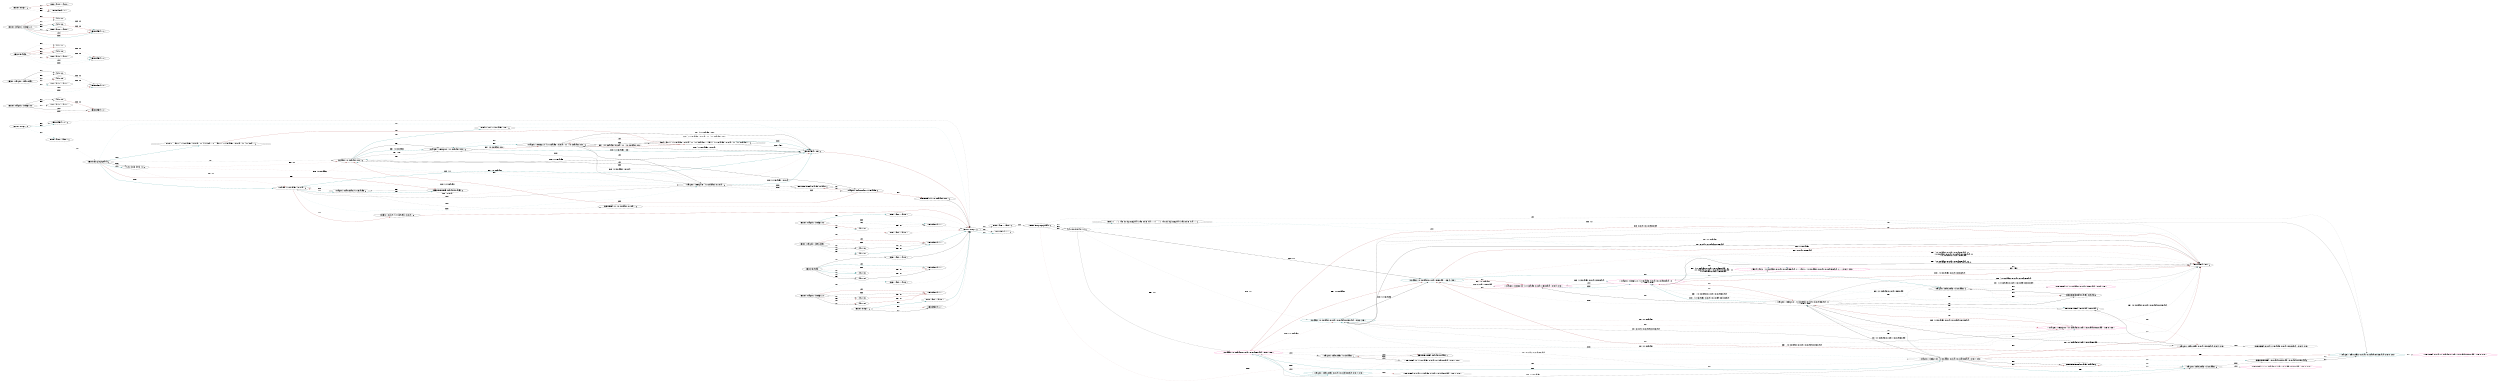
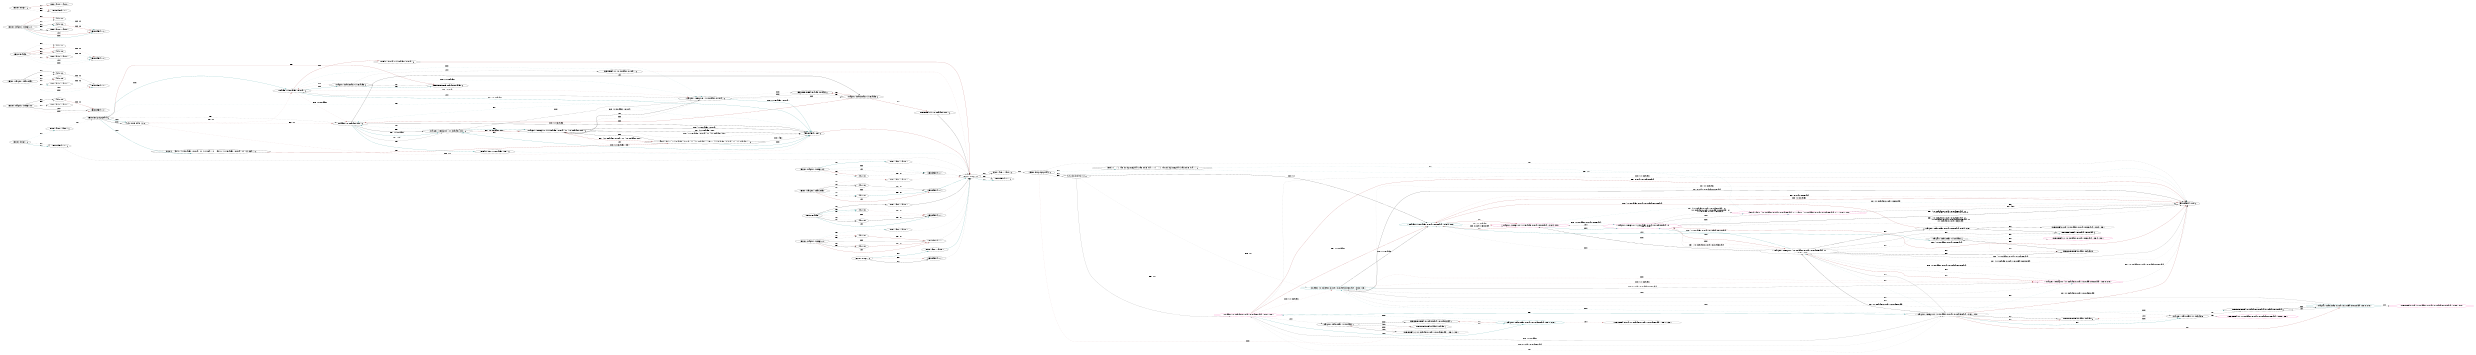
  digraph {
    fontname="DejaVu Sans Mono"
    rankdir=LR
    node [fontname="DejaVu Sans Mono"]
    edge [color=black fontname="DejaVu Sans Mono" style=solid]
    n1 [label=<(METHOD,&lt;global&gt;)<SUB>1</SUB>>]
    n2 [label=<(BLOCK,&lt;empty&gt;,&lt;empty&gt;)<SUB>1</SUB>>]
    n3 [label=<(METHOD_RETURN,ANY)<SUB>1</SUB>>]
    n4 [label=<(METHOD,IsTranslatableURL)<SUB>1</SUB>>]
    n5 [label=<(METHOD,&lt;global&gt;)<SUB>1</SUB>>]
    n6 [label=<(PARAM,const GURL&amp; url)<SUB>1</SUB>>]
    n7 [label=<(BLOCK,{   return !url.SchemeIs(&quot;chrome&quot;) &amp;&amp; !url.Sche...,{   return !url.SchemeIs(&quot;chrome&quot;) &amp;&amp; !url.Sche...)<SUB>1</SUB>>]
    n8 [label=<(SchemeIs,url.SchemeIs(&quot;chrome&quot;))<SUB>2</SUB>>]
    n9 [label=<(FIELD_IDENTIFIER,SchemeIs,SchemeIs)<SUB>2</SUB>>]
    n10 [label=<(SchemeIs,url.SchemeIs(&quot;ftp&quot;))<SUB>2</SUB>>]
    n11 [label=<(METHOD_RETURN,bool)<SUB>1</SUB>>]
    n12 [label=<(RETURN,return !url.SchemeIs(&quot;chrome&quot;) &amp;&amp; !url.SchemeIs...,return !url.SchemeIs(&quot;chrome&quot;) &amp;&amp; !url.SchemeIs...)<SUB>2</SUB>>]
    n13 [label=<(&lt;operator&gt;.logicalNot,!url.SchemeIs(&quot;chrome&quot;))<SUB>2</SUB>>]
    n14 [label=<(&lt;operator&gt;.fieldAccess,url.SchemeIs)<SUB>2</SUB>>]
    n15 [label=<(LITERAL,&quot;chrome&quot;,url.SchemeIs(&quot;chrome&quot;))<SUB>2</SUB>>]
    n16 [label=<(&lt;operator&gt;.logicalNot,!url.SchemeIs(&quot;ftp&quot;))<SUB>2</SUB>>]
    n17 [label=<(&lt;operator&gt;.fieldAccess,url.SchemeIs)<SUB>2</SUB>>]
    n18 [label=<(LITERAL,&quot;ftp&quot;,url.SchemeIs(&quot;ftp&quot;))<SUB>2</SUB>>]
    n19 [label=<(&lt;operator&gt;.logicalAnd,!url.SchemeIs(&quot;chrome&quot;) &amp;&amp; !url.SchemeIs(&quot;ftp&quot;))<SUB>2</SUB>>]
    n20 [label=<(FIELD_IDENTIFIER,SchemeIs,SchemeIs)<SUB>2</SUB>>]
    n21 [label=<(IDENTIFIER,url,url.SchemeIs(&quot;ftp&quot;))<SUB>2</SUB>>]
    n22 [label=<(IDENTIFIER,url,url.SchemeIs(&quot;chrome&quot;))<SUB>2</SUB>>]
    n23 [label=<(BLOCK,&lt;empty&gt;,&lt;empty&gt;)<SUB>1</SUB>>]
    n24 [label=<(METHOD_RETURN,ANY)<SUB>1</SUB>>]
    n25 [label=<(METHOD,&lt;operator&gt;.logicalNot)>]
    n26 [label=<(PARAM,p1)>]
    n27 [label=<(BLOCK,&lt;empty&gt;,&lt;empty&gt;)>]
    n28 [label=<(METHOD_RETURN,ANY)>]
    n29 [label=<(METHOD,&lt;operator&gt;.fieldAccess)>]
    n30 [label=<(PARAM,p1)>]
    n31 [label=<(PARAM,p2)>]
    n32 [label=<(BLOCK,&lt;empty&gt;,&lt;empty&gt;)>]
    n33 [label=<(METHOD_RETURN,ANY)>]
    n34 [label=<(METHOD,SchemeIs)>]
    n35 [label=<(PARAM,p1)>]
    n36 [label=<(PARAM,p2)>]
    n37 [label=<(BLOCK,&lt;empty&gt;,&lt;empty&gt;)>]
    n38 [label=<(METHOD_RETURN,ANY)>]
    n39 [label=<(METHOD,&lt;operator&gt;.logicalAnd)>]
    n40 [label=<(PARAM,p1)>]
    n41 [label=<(PARAM,p2)>]
    n42 [label=<(BLOCK,&lt;empty&gt;,&lt;empty&gt;)>]
    n43 [label=<(METHOD_RETURN,ANY)>]
    n44 [label=<(METHOD,&lt;global&gt;)<SUB>1</SUB>>]
    n45 [label=<(BLOCK,&lt;empty&gt;,&lt;empty&gt;)>]
    n46 [label=<(METHOD_RETURN,ANY)>]
    n47 [label=<(METHOD,IsTranslatableURL)<SUB>1</SUB>>]
    n48 [label=<(PARAM,const GURL&amp; url)<SUB>1</SUB>>]
    n49 [label=<(BLOCK,{   // A URLs is translatable unless it is one ...,{   // A URLs is translatable unless it is one ...)<SUB>1</SUB>>]
    n50 [label=<(FIELD_IDENTIFIER,SchemeIs,SchemeIs)<SUB>7</SUB>>]
    n51 [label=<(METHOD_RETURN,bool)<SUB>1</SUB>>]
    n52 [color=deeppink label="<(SchemeIs,url.SchemeIs(chrome::kChromeUIScheme))<SUB>7</SUB>>"]
    n53 [color=teal label="<(SchemeIs,url.SchemeIs(chrome::kChromeDevToolsScheme))<SUB>8</SUB>>"]
    n54 [color=teal label="<(SchemeIs,url.SchemeIs(chrome::kFtpScheme))<SUB>9</SUB>>"]
    n55 [color=deeppink label="<(RETURN,return !url.SchemeIs(chrome::kChromeUIScheme) &amp;...,return !url.SchemeIs(chrome::kChromeUIScheme) &amp;...)<SUB>7</SUB>>"]
    n56 [label=<(&lt;operator&gt;.fieldAccess,url.SchemeIs)<SUB>7</SUB>>]
    n57 [color=gray40 label="<(&lt;operator&gt;.logicalNot,!url.SchemeIs(chrome::kChromeUIScheme))<SUB>7</SUB>>"]
    n58 [color=teal label="<(&lt;operator&gt;.fieldAccess,chrome::kChromeUIScheme)<SUB>7</SUB>>"]
    n59 [color=deeppink label="<(&lt;operator&gt;.logicalNot,!url.SchemeIs(chrome::kChromeDevToolsScheme))<SUB>8</SUB>>"]
    n60 [label=<(&lt;operator&gt;.fieldAccess,url.SchemeIs)<SUB>8</SUB>>]
    n61 [color=teal label="<(&lt;operator&gt;.fieldAccess,chrome::kChromeDevToolsScheme)<SUB>8</SUB>>"]
    n62 [color=deeppink label="<(&lt;operator&gt;.logicalNot,!url.SchemeIs(chrome::kFtpScheme))<SUB>9</SUB>>"]
    n63 [label=<(&lt;operator&gt;.fieldAccess,url.SchemeIs)<SUB>9</SUB>>]
    n64 [color=deeppink label="<(&lt;operator&gt;.logicalAnd,!url.SchemeIs(chrome::kChromeUIScheme) &amp;&amp;\n     ...)<SUB>7</SUB>>"]
    n65 [color=gray40 label="<(&lt;operator&gt;.logicalAnd,!url.SchemeIs(chrome::kChromeUIScheme) &amp;&amp;\n     ...)<SUB>7</SUB>>"]
    n66 [label=<(FIELD_IDENTIFIER,SchemeIs,SchemeIs)<SUB>9</SUB>>]
    n67 [color=gray40 label="<(&lt;operator&gt;.fieldAccess,chrome::kFtpScheme)<SUB>9</SUB>>"]
    n68 [label=<(FIELD_IDENTIFIER,kFtpScheme,kFtpScheme)<SUB>9</SUB>>]
    n69 [label=<(FIELD_IDENTIFIER,SchemeIs,SchemeIs)<SUB>8</SUB>>]
    n70 [label=<(FIELD_IDENTIFIER,kChromeDevToolsScheme,kChromeDevToolsScheme)<SUB>8</SUB>>]
    n71 [color=deeppink label="<(IDENTIFIER,url,url.SchemeIs(chrome::kFtpScheme))<SUB>9</SUB>>"]
    n72 [color=gray40 label="<(IDENTIFIER,chrome,url.SchemeIs(chrome::kFtpScheme))<SUB>9</SUB>>"]
    n73 [color=deeppink label="<(IDENTIFIER,url,url.SchemeIs(chrome::kChromeDevToolsScheme))<SUB>8</SUB>>"]
    n74 [color=deeppink label="<(IDENTIFIER,chrome,url.SchemeIs(chrome::kChromeDevToolsScheme))<SUB>8</SUB>>"]
    n75 [color=gray40 label="<(IDENTIFIER,url,url.SchemeIs(chrome::kChromeUIScheme))<SUB>7</SUB>>"]
+   n76 [label=<(FIELD_IDENTIFIER,kChromeUIScheme,kChromeUIScheme)<SUB>7</SUB>>]
    n77 [color=gray40 label="<(IDENTIFIER,chrome,url.SchemeIs(chrome::kChromeUIScheme))<SUB>7</SUB>>"]
    n78 [label=<(METHOD,&lt;operator&gt;.logicalNot)>]
    n79 [label=<(PARAM,p1)>]
    n80 [label=<(BLOCK,&lt;empty&gt;,&lt;empty&gt;)>]
    n81 [label=<(METHOD_RETURN,ANY)>]
    n82 [label=<(METHOD,&lt;operator&gt;.fieldAccess)>]
    n83 [label=<(PARAM,p1)>]
    n84 [label=<(PARAM,p2)>]
    n85 [label=<(BLOCK,&lt;empty&gt;,&lt;empty&gt;)>]
    n86 [label=<(METHOD_RETURN,ANY)>]
    n87 [label=<(METHOD,SchemeIs)>]
    n88 [label=<(PARAM,p1)>]
    n89 [label=<(PARAM,p2)>]
    n90 [label=<(BLOCK,&lt;empty&gt;,&lt;empty&gt;)>]
    n91 [label=<(METHOD_RETURN,ANY)>]
    n92 [label=<(METHOD,&lt;operator&gt;.logicalAnd)>]
    n93 [label=<(PARAM,p1)>]
    n94 [label=<(PARAM,p2)>]
    n95 [label=<(BLOCK,&lt;empty&gt;,&lt;empty&gt;)>]
    n96 [label=<(METHOD_RETURN,ANY)>]
    n97 [label=<(METHOD,&lt;global&gt;)<SUB>1</SUB>>]
    n98 [label=<(BLOCK,&lt;empty&gt;,&lt;empty&gt;)>]
    n99 [label=<(METHOD_RETURN,ANY)>]
    n1 -> n2 [color=teal label="AST: " style=dotted]
    n1 -> n3 [color=teal label="AST: "]
    n1 -> n3 [label="CFG: " style=dotted]
    n2 -> n4 [color=gray40 label="AST: " style=dotted]
    n3 -> n5 [style=dotted]
    n4 -> n6 [color=teal label="AST: "]
    n4 -> n6 [label="DDG: "]
    n4 -> n7 [color=teal label="AST: "]
    n4 -> n8 [color=teal label="DDG: "]
    n4 -> n9 [color=brown label="CFG: "]
    n4 -> n10 [label="DDG: " style=dotted]
    n4 -> n11 [color=teal label="AST: " style=dotted]
    n5 -> n23 [label="AST: "]
    n5 -> n24 [color=teal label="AST: "]
    n5 -> n24 [label="CFG: "]
    n6 -> n8 [color=brown label="DDG: url" style=dotted]
    n6 -> n10 [color=brown label="DDG: url" style=dotted]
    n6 -> n11 [color=brown label="DDG: url" style=dotted]
    n7 -> n12 [color=brown label="AST: "]
    n8 -> n10 [color=brown label="DDG: url.SchemeIs" style=dotted]
    n8 -> n11 [color=teal label="DDG: url.SchemeIs"]
    n8 -> n13 [color=teal label="CFG: " style=dotted]
    n8 -> n13 [color=teal label="DDG: url.SchemeIs" style=dotted]
    n8 -> n13 [color=brown label="DDG: &quot;chrome&quot;" style=dotted]
    n8 -> n14 [color=teal label="AST: "]
    n8 -> n15 [color=brown label="AST: "]
    n9 -> n14 [color=gray40 label="CFG: "]
    n10 -> n11 [label="DDG: url.SchemeIs"]
    n10 -> n16 [label="CFG: "]
    n10 -> n16 [color=teal label="DDG: url.SchemeIs"]
    n10 -> n16 [color=gray40 label="DDG: &quot;ftp&quot;"]
    n10 -> n17 [label="AST: "]
    n10 -> n18 [color=teal label="AST: "]
    n11 -> n5 [color=brown]
    n12 -> n11 [color=teal label="CFG: "]
    n12 -> n11 [color=gray40 label="DDG: &lt;RET&gt;"]
    n12 -> n19 [color=brown label="AST: " style=dotted]
    n13 -> n8 [color=gray40 label="AST: "]
    n13 -> n10 [color=teal label="CDG: " style=dotted]
    n13 -> n11 [color=teal label="DDG: url.SchemeIs(&quot;chrome&quot;)"]
    n13 -> n16 [color=gray40 label="CDG: "]
    n13 -> n17 [label="CDG: " style=dotted]
    n13 -> n19 [label="CFG: " style=dotted]
    n13 -> n19 [color=gray40 label="DDG: url.SchemeIs(&quot;chrome&quot;)" style=dotted]
    n13 -> n20 [color=gray40 label="CFG: "]
    n13 -> n20 [color=gray40 label="CDG: " style=dotted]
    n14 -> n8 [color=brown label="CFG: " style=dotted]
    n14 -> n9 [color=teal label="AST: "]
    n14 -> n22 [label="AST: " style=dotted]
    n15 -> n5 [color=brown]
    n16 -> n10 [color=teal label="AST: " style=dotted]
    n16 -> n11 [color=teal label="DDG: url.SchemeIs(&quot;ftp&quot;)"]
    n16 -> n19 [color=teal label="CFG: "]
    n16 -> n19 [color=brown label="DDG: url.SchemeIs(&quot;ftp&quot;)"]
    n17 -> n10 [color=brown label="CFG: "]
    n17 -> n20 [color=brown label="AST: "]
    n17 -> n21 [color=brown label="AST: "]
    n18 -> n5 [color=teal style=dotted]
    n19 -> n11 [label="DDG: !url.SchemeIs(&quot;chrome&quot;)"]
    n19 -> n11 [label="DDG: !url.SchemeIs(&quot;ftp&quot;)"]
    n19 -> n11 [label="DDG: !url.SchemeIs(&quot;chrome&quot;) &amp;&amp; !url.SchemeIs(&quot;ftp&quot;)" style=dotted]
    n19 -> n12 [label="CFG: "]
    n19 -> n12 [color=brown label="DDG: !url.SchemeIs(&quot;chrome&quot;) &amp;&amp; !url.SchemeIs(&quot;ftp&quot;)"]
    n19 -> n13 [label="AST: "]
    n19 -> n16 [color=teal label="AST: " style=dotted]
    n20 -> n17 [color=gray40 label="CFG: "]
    n21 -> n5
    n22 -> n5 [color=brown style=dotted]
    n23 -> n47 [color=gray40 label="AST: "]
    n25 -> n26 [color=brown label="AST: "]
    n25 -> n26 [color=teal label="DDG: " style=dotted]
    n25 -> n27 [color=teal label="AST: "]
    n25 -> n28 [label="AST: " style=dotted]
    n25 -> n28 [color=teal label="CFG: " style=dotted]
    n26 -> n28 [label="DDG: p1" style=dotted]
    n27 -> n5 [color=gray40 style=dotted]
    n28 -> n5 [style=dotted]
    n29 -> n30 [color=teal label="AST: " style=dotted]
    n29 -> n30 [label="DDG: " style=dotted]
    n29 -> n31 [label="AST: "]
    n29 -> n31 [color=gray40 label="DDG: " style=dotted]
    n29 -> n32 [color=brown label="AST: " style=dotted]
    n29 -> n33 [color=brown label="AST: "]
    n29 -> n33 [label="CFG: " style=dotted]
    n30 -> n33 [color=teal label="DDG: p1"]
    n31 -> n33 [color=gray40 label="DDG: p2"]
    n32 -> n5 [color=brown style=dotted]
    n33 -> n5 [color=teal]
    n34 -> n35 [color=gray40 label="AST: " style=dotted]
    n34 -> n35 [label="DDG: "]
    n34 -> n36 [color=teal label="AST: "]
    n34 -> n36 [color=teal label="DDG: " style=dotted]
    n34 -> n37 [label="AST: "]
    n34 -> n38 [color=teal label="AST: "]
    n34 -> n38 [color=brown label="CFG: " style=dotted]
    n35 -> n38 [label="DDG: p1"]
    n36 -> n38 [color=brown label="DDG: p2" style=dotted]
    n37 -> n5
    n38 -> n5 [color=brown style=dotted]
    n39 -> n40 [color=brown label="AST: " style=dotted]
    n39 -> n40 [label="DDG: "]
    n39 -> n41 [color=brown label="AST: " style=dotted]
    n39 -> n41 [label="DDG: " style=dotted]
    n39 -> n42 [color=teal label="AST: " style=dotted]
    n39 -> n43 [color=brown label="AST: "]
    n39 -> n43 [color=gray40 label="CFG: "]
    n40 -> n43 [color=brown label="DDG: p1"]
    n41 -> n43 [color=brown label="DDG: p2"]
    n42 -> n5 [color=gray40 style=dotted]
    n43 -> n5 [style=dotted]
    n44 -> n45 [color=teal label="AST: "]
    n44 -> n46 [label="AST: "]
    n44 -> n46 [color=brown label="CFG: " style=dotted]
    n45 -> n5 [color=teal]
    n46 -> n5 [style=dotted]
    n47 -> n48 [color=gray40 label="AST: "]
    n47 -> n48 [color=gray40 label="DDG: "]
    n47 -> n49 [color=teal label="AST: " style=dotted]
    n47 -> n50 [color=brown label="CFG: " style=dotted]
    n47 -> n51 [label="AST: " style=dotted]
    n48 -> n51 [color=teal label="DDG: url" style=dotted]
    n48 -> n52 [color=gray40 label="DDG: url"]
    n48 -> n53 [color=gray40 label="DDG: url" style=dotted]
    n48 -> n54 [label="DDG: url"]
    n49 -> n55 [color=teal label="AST: " style=dotted]
    n50 -> n56 [color=brown label="CFG: " style=dotted]
    n52 -> n51 [label="DDG: url.SchemeIs" style=dotted]
    n52 -> n51 [color=brown label="DDG: chrome::kChromeUIScheme"]
    n52 -> n53 [color=brown label="DDG: url.SchemeIs" style=dotted]
    n52 -> n54 [color=brown label="DDG: url.SchemeIs"]
    n52 -> n56 [label="AST: " style=dotted]
    n52 -> n57 [color=teal label="CFG: "]
    n52 -> n57 [color=gray40 label="DDG: url.SchemeIs"]
    n52 -> n57 [color=gray40 label="DDG: chrome::kChromeUIScheme" style=dotted]
    n52 -> n58 [color=teal label="AST: "]
    n53 -> n51 [color=gray40 label="DDG: url.SchemeIs" style=dotted]
    n53 -> n51 [label="DDG: chrome::kChromeDevToolsScheme"]
    n53 -> n54 [label="DDG: url.SchemeIs"]
    n53 -> n59 [color=brown label="CFG: " style=dotted]
    n53 -> n59 [color=brown label="DDG: url.SchemeIs" style=dotted]
    n53 -> n59 [color=gray40 label="DDG: chrome::kChromeDevToolsScheme"]
    n53 -> n60 [label="AST: " style=dotted]
    n53 -> n61 [label="AST: " style=dotted]
    n54 -> n51 [color=brown label="DDG: url.SchemeIs"]
    n54 -> n51 [color=brown label="DDG: chrome::kFtpScheme" style=dotted]
    n54 -> n62 [color=brown label="CFG: "]
    n54 -> n62 [color=brown label="DDG: url.SchemeIs" style=dotted]
    n54 -> n62 [color=gray40 label="DDG: chrome::kFtpScheme" style=dotted]
    n54 -> n63 [color=teal label="AST: "]
    n55 -> n51 [color=brown label="CFG: " style=dotted]
    n55 -> n51 [color=gray40 label="DDG: &lt;RET&gt;"]
    n55 -> n64 [color=gray40 label="AST: "]
    n56 -> n50 [color=gray40 label="AST: "]
    n56 -> n75 [label="AST: "]
+   n56 -> n76 [label="CFG: "]
    n57 -> n51 [color=brown label="DDG: url.SchemeIs(chrome::kChromeUIScheme)"]
    n57 -> n52 [color=gray40 label="AST: " style=dotted]
    n57 -> n53 [color=teal label="CDG: " style=dotted]
    n57 -> n59 [color=teal label="CDG: " style=dotted]
    n57 -> n60 [color=teal label="CDG: "]
    n57 -> n61 [color=brown label="CDG: "]
    n57 -> n65 [color=teal label="CFG: " style=dotted]
    n57 -> n65 [label="DDG: url.SchemeIs(chrome::kChromeUIScheme)"]
    n57 -> n69 [label="CFG: "]
    n57 -> n69 [color=brown label="CDG: "]
    n57 -> n70 [color=teal label="CDG: " style=dotted]
    n58 -> n52 [color=teal label="CFG: " style=dotted]
+   n58 -> n76 [color=brown label="AST: "]
    n58 -> n77 [color=brown label="AST: " style=dotted]
    n59 -> n51 [label="DDG: url.SchemeIs(chrome::kChromeDevToolsScheme)" style=dotted]
    n59 -> n53 [label="AST: " style=dotted]
    n59 -> n65 [color=brown label="CFG: "]
    n59 -> n65 [color=gray40 label="DDG: url.SchemeIs(chrome::kChromeDevToolsScheme)" style=dotted]
    n60 -> n69 [color=brown label="AST: " style=dotted]
    n60 -> n70 [color=gray40 label="CFG: "]
    n60 -> n73 [color=gray40 label="AST: "]
    n61 -> n53 [color=gray40 label="CFG: "]
    n61 -> n70 [color=gray40 label="AST: "]
    n61 -> n74 [label="AST: " style=dotted]
    n62 -> n51 [color=teal label="DDG: url.SchemeIs(chrome::kFtpScheme)" style=dotted]
    n62 -> n54 [color=brown label="AST: "]
    n62 -> n64 [color=teal label="CFG: "]
    n62 -> n64 [color=teal label="DDG: url.SchemeIs(chrome::kFtpScheme)" style=dotted]
    n63 -> n66 [color=brown label="AST: " style=dotted]
    n63 -> n68 [color=teal label="CFG: " style=dotted]
    n63 -> n71 [color=gray40 label="AST: " style=dotted]
    n64 -> n51 [label="DDG: !url.SchemeIs(chrome::kChromeUIScheme) &amp;&amp;\n         !url.SchemeIs(chrome::kChromeDevToolsScheme)"]
    n64 -> n51 [color=brown label="DDG: !url.SchemeIs(chrome::kFtpScheme)"]
    n64 -> n51 [label="DDG: !url.SchemeIs(chrome::kChromeUIScheme) &amp;&amp;\n         !url.SchemeIs(chrome::kChromeDevToolsScheme) &amp;&amp;\n         !url.SchemeIs(chrome::kFtpScheme)" style=dotted]
    n64 -> n55 [color=teal label="CFG: " style=dotted]
    n64 -> n55 [label="DDG: !url.SchemeIs(chrome::kChromeUIScheme) &amp;&amp;\n         !url.SchemeIs(chrome::kChromeDevToolsScheme) &amp;&amp;\n         !url.SchemeIs(chrome::kFtpScheme)" style=dotted]
    n64 -> n62 [color=gray40 label="AST: "]
    n64 -> n65 [color=brown label="AST: "]
    n65 -> n51 [color=gray40 label="DDG: !url.SchemeIs(chrome::kChromeUIScheme)"]
    n65 -> n51 [color=gray40 label="DDG: !url.SchemeIs(chrome::kChromeDevToolsScheme)" style=dotted]
    n65 -> n54 [color=gray40 label="CDG: " style=dotted]
    n65 -> n57 [color=gray40 label="AST: "]
    n65 -> n59 [label="AST: " style=dotted]
    n65 -> n62 [label="CDG: "]
    n65 -> n63 [label="CDG: " style=dotted]
    n65 -> n64 [color=brown label="CFG: " style=dotted]
    n65 -> n64 [label="DDG: !url.SchemeIs(chrome::kChromeUIScheme)" style=dotted]
    n65 -> n64 [color=teal label="DDG: !url.SchemeIs(chrome::kChromeDevToolsScheme)"]
    n65 -> n66 [label="CFG: "]
    n65 -> n66 [label="CDG: " style=dotted]
    n65 -> n67 [label="CDG: "]
    n65 -> n68 [color=gray40 label="CDG: "]
    n66 -> n63 [label="CFG: "]
    n67 -> n54 [color=brown label="DDG: !url.SchemeIs(chrome::kChromeDevToolsScheme)"]
    n67 -> n68 [label="AST: "]
    n67 -> n72 [label="AST: "]
-   n68 -> n67 [color=brown label="CFG: " style=dotted]
    n69 -> n60 [color=teal label="CFG: " style=dotted]
    n70 -> n61 [label="CFG: "]
+   n76 -> n58 [color=teal label="CFG: " style=dotted]
    n78 -> n79 [label="AST: "]
    n78 -> n79 [color=gray40 label="DDG: " style=dotted]
    n78 -> n80 [label="AST: " style=dotted]
    n78 -> n81 [label="AST: "]
    n78 -> n81 [color=brown label="CFG: " style=dotted]
    n79 -> n81 [color=brown label="DDG: p1"]
    n82 -> n83 [label="AST: "]
    n82 -> n83 [label="DDG: " style=dotted]
    n82 -> n84 [label="AST: " style=dotted]
    n82 -> n84 [color=brown label="DDG: " style=dotted]
    n82 -> n85 [color=teal label="AST: " style=dotted]
    n82 -> n86 [color=brown label="AST: " style=dotted]
    n82 -> n86 [color=teal label="CFG: " style=dotted]
    n83 -> n86 [color=gray40 label="DDG: p1"]
    n84 -> n86 [color=gray40 label="DDG: p2" style=dotted]
    n87 -> n88 [label="AST: " style=dotted]
    n87 -> n88 [color=brown label="DDG: "]
    n87 -> n89 [color=brown label="AST: "]
    n87 -> n89 [color=gray40 label="DDG: "]
    n87 -> n90 [color=brown label="AST: " style=dotted]
    n87 -> n91 [color=teal label="AST: " style=dotted]
    n87 -> n91 [color=gray40 label="CFG: " style=dotted]
    n88 -> n91 [color=brown label="DDG: p1" style=dotted]
    n89 -> n91 [color=teal label="DDG: p2" style=dotted]
    n92 -> n93 [color=brown label="AST: "]
    n92 -> n93 [label="DDG: " style=dotted]
    n92 -> n94 [label="AST: "]
    n92 -> n94 [color=teal label="DDG: " style=dotted]
    n92 -> n95 [label="AST: "]
    n92 -> n96 [color=brown label="AST: "]
    n92 -> n96 [color=teal label="CFG: "]
    n93 -> n96 [color=teal label="DDG: p1" style=dotted]
    n94 -> n96 [color=brown label="DDG: p2"]
    n97 -> n98 [color=brown label="AST: "]
    n97 -> n99 [color=brown label="AST: " style=dotted]
    n97 -> n99 [label="CFG: " style=dotted]
  }
